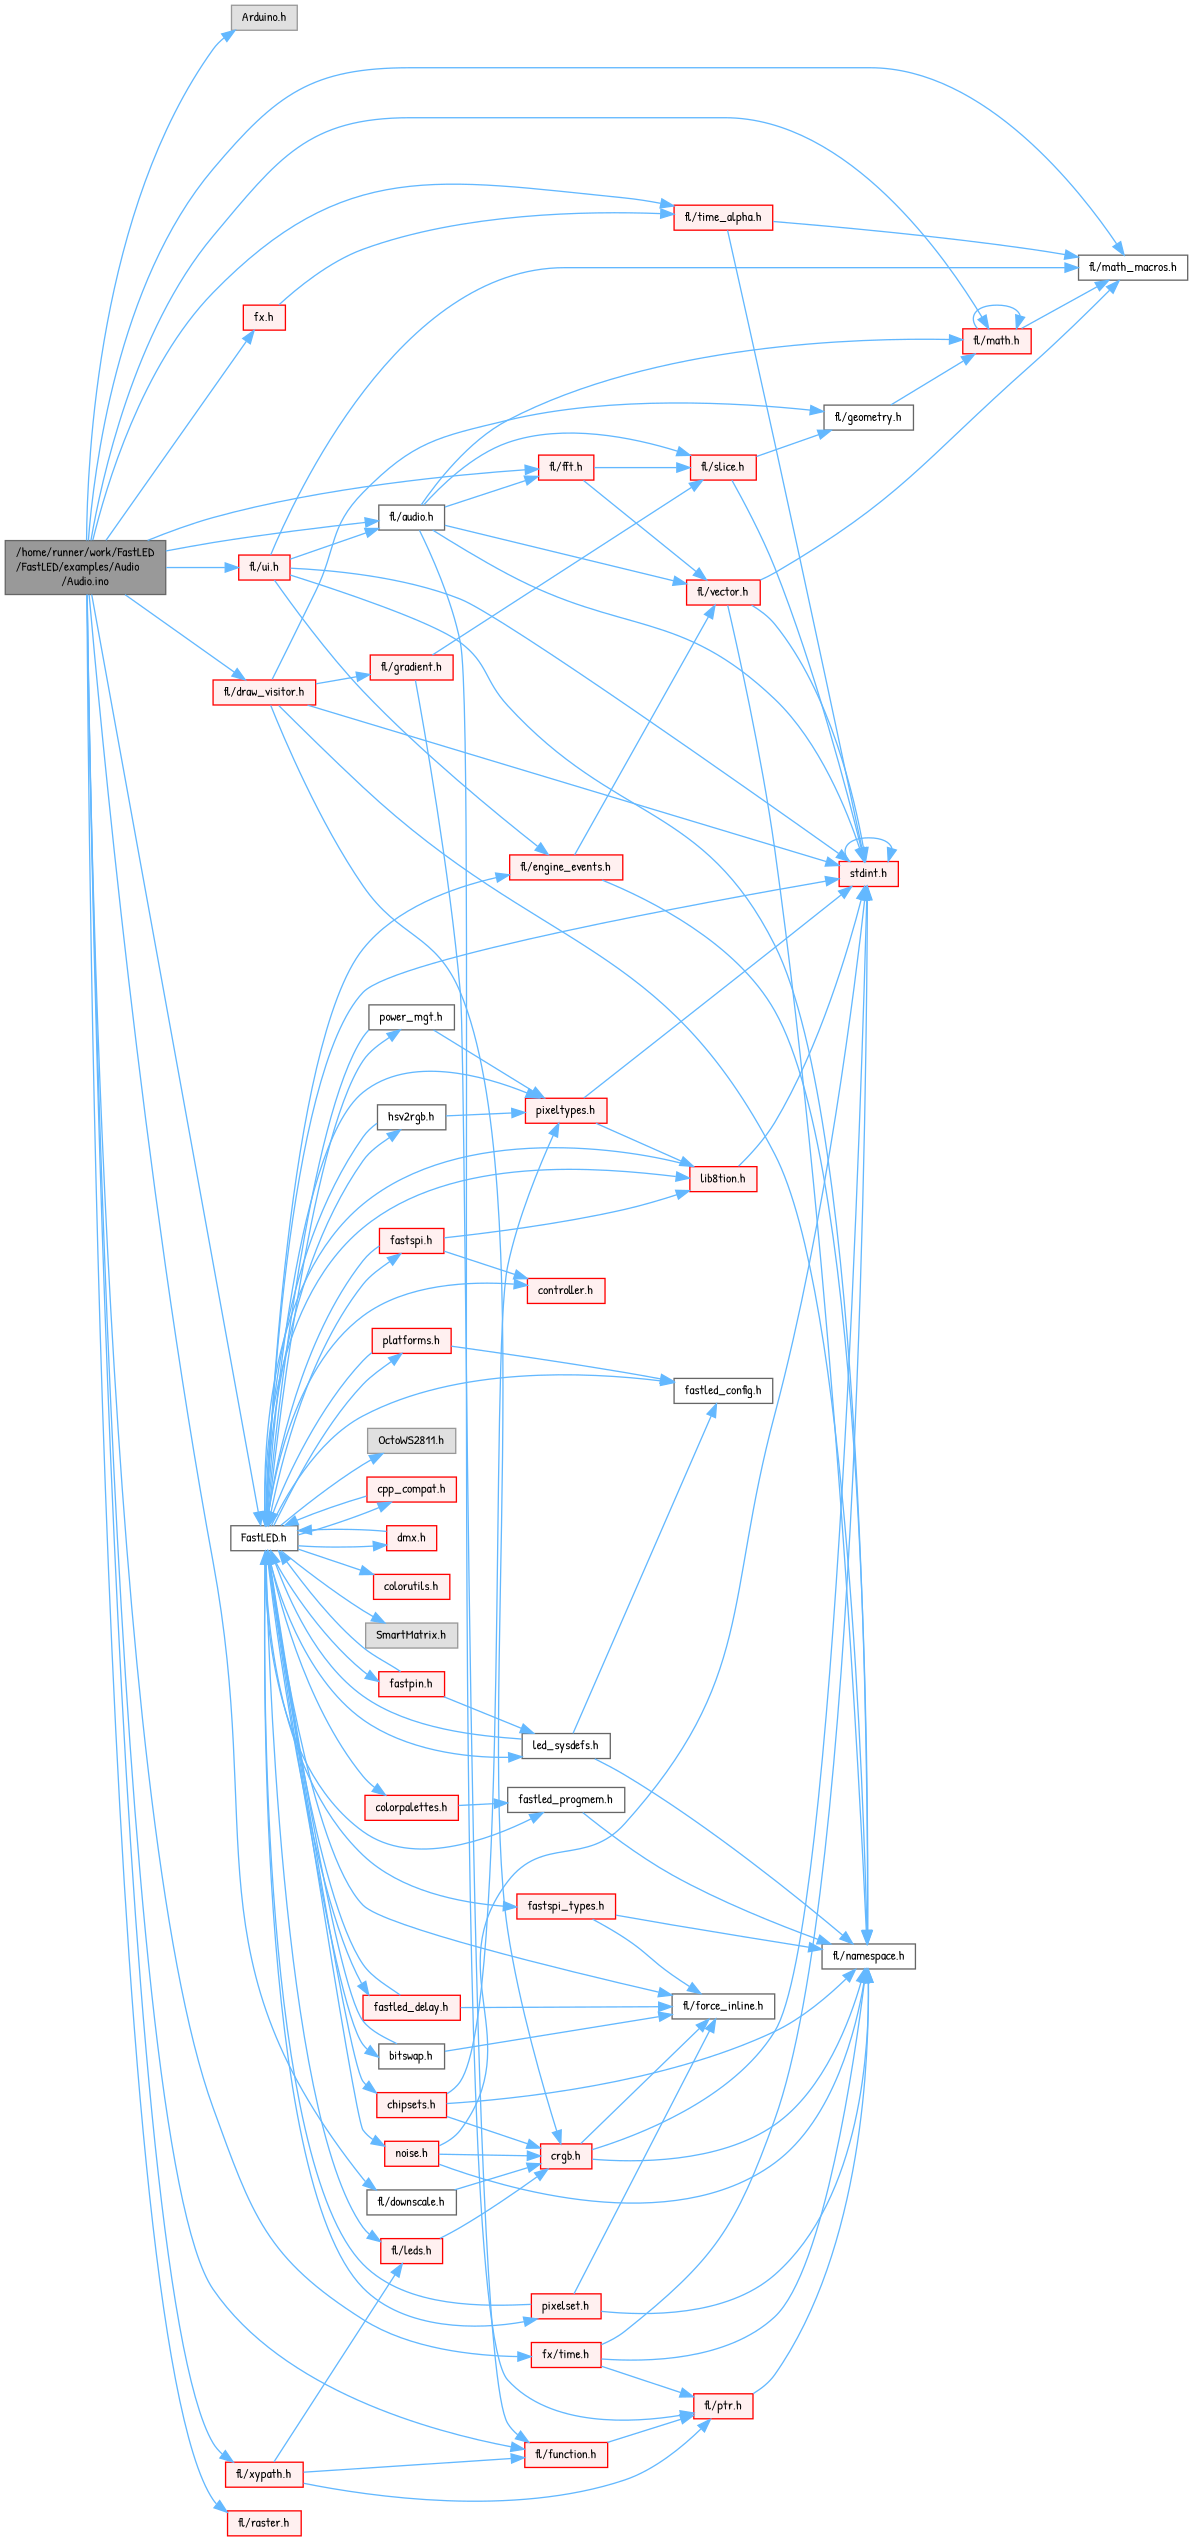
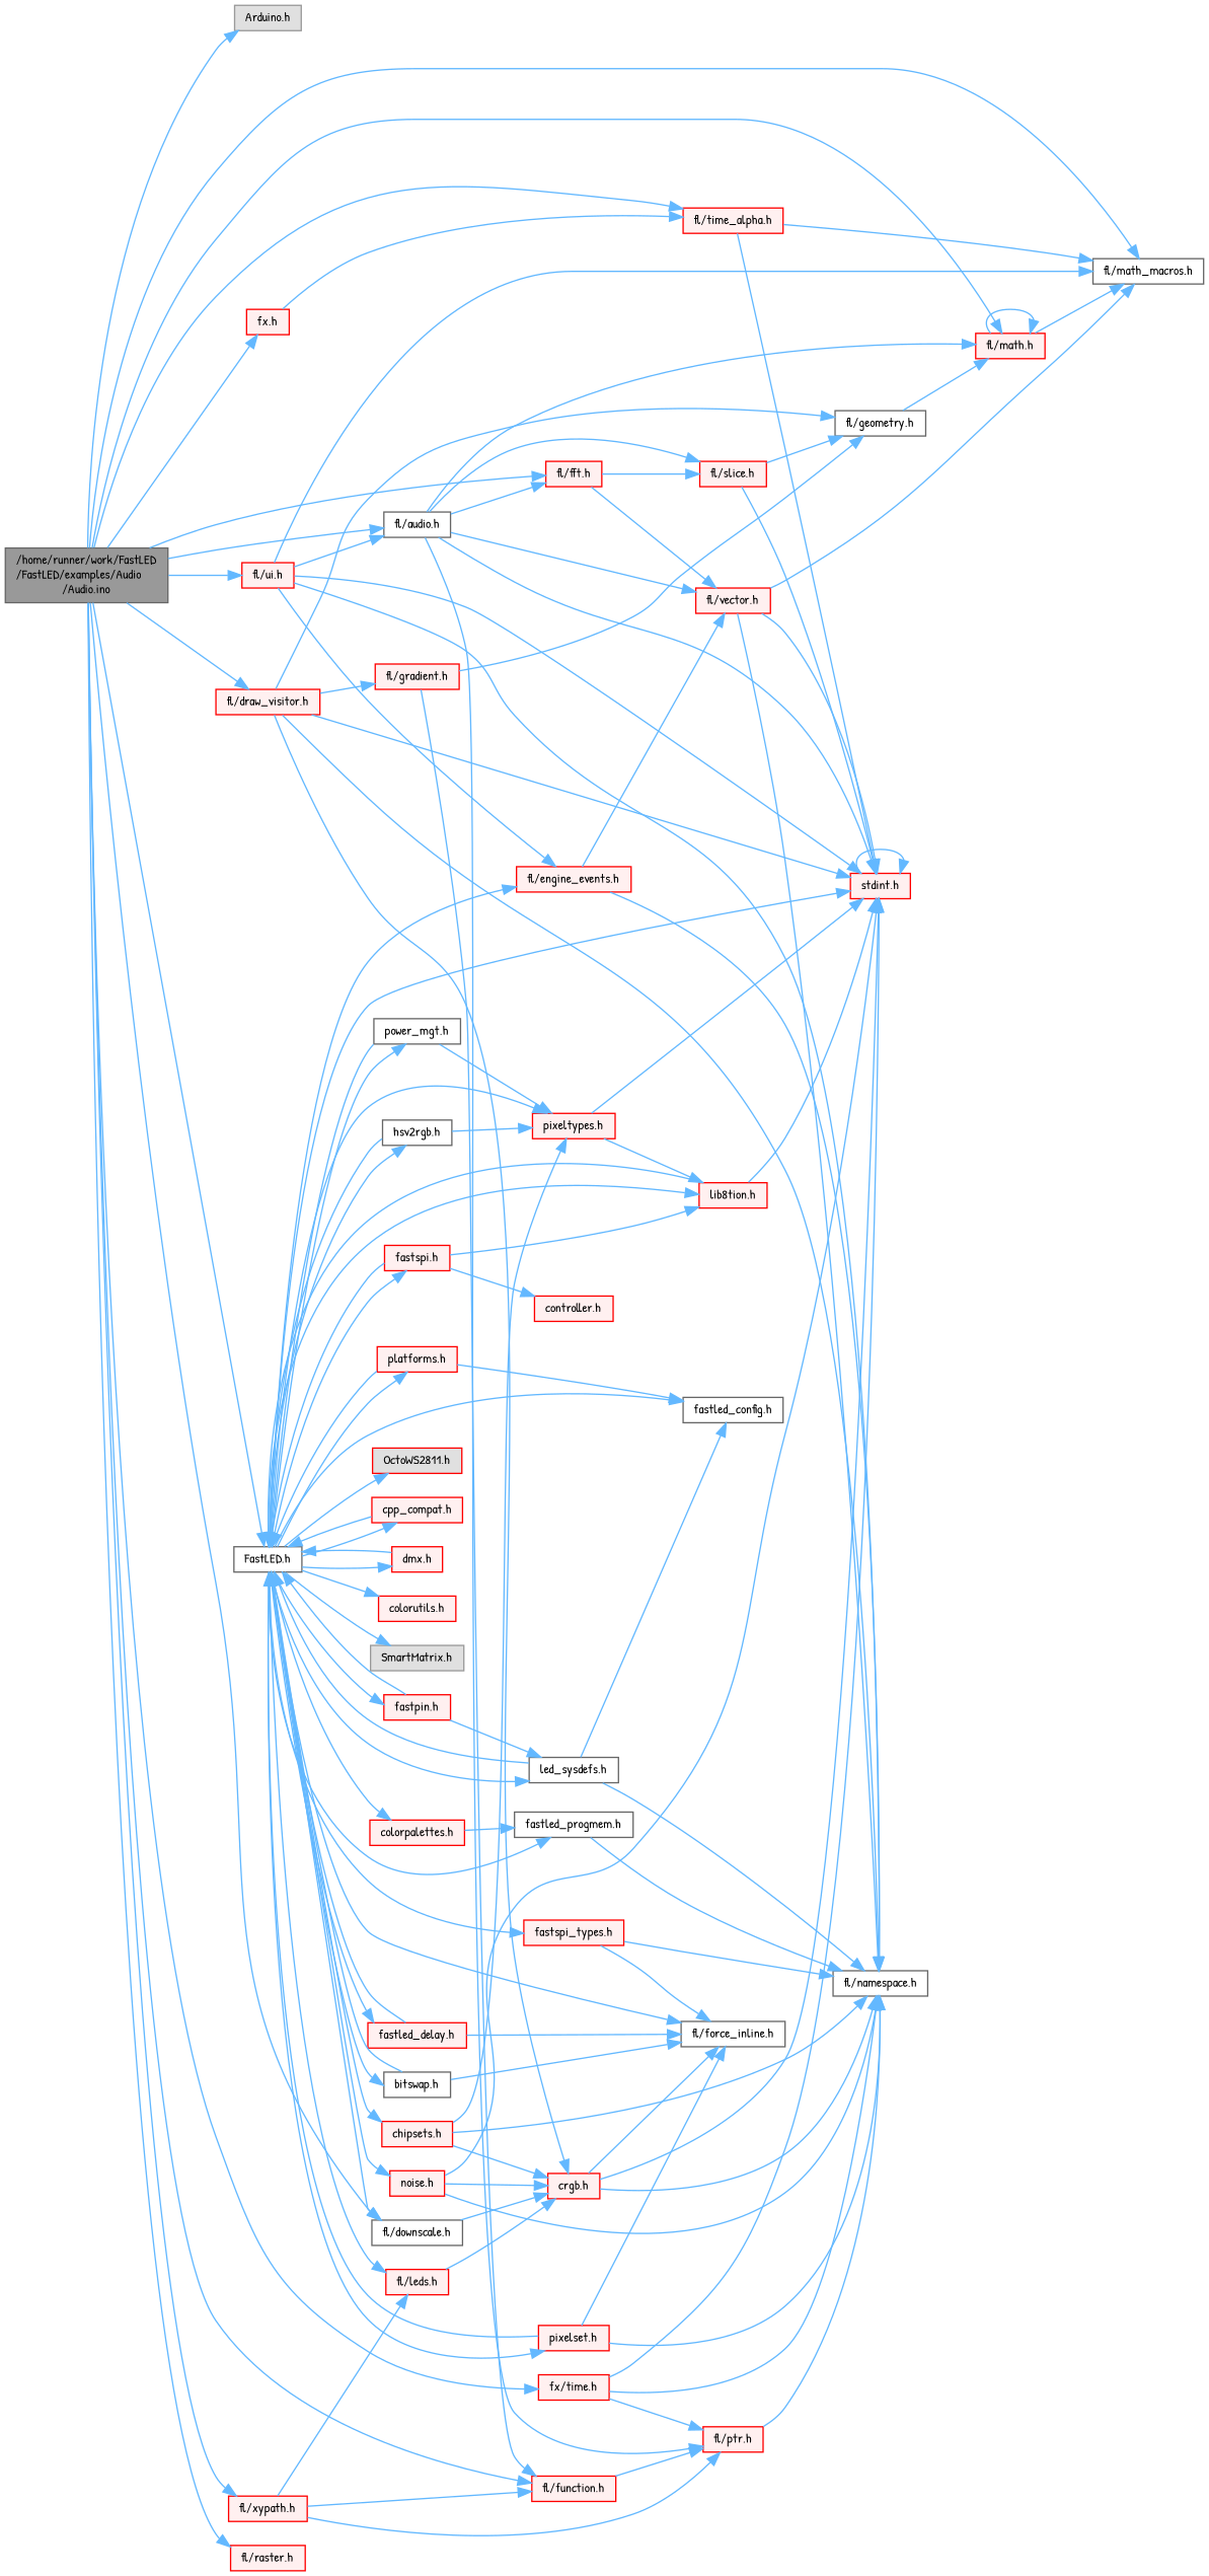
  digraph {
    fontname="Patrick Hand"
    rankdir=LR
    node [color=red fillcolor="#FFF0F0" fontname="Patrick Hand" fontsize=10 shape=box style=filled]
    edge [color=steelblue1 fontname="Patrick Hand" fontsize=10 labelfontname=Helvetica labelfontsize=10 style=solid]
    n1 [color=gray40 fillcolor=grey60 fontcolor=black height=0.2 label="/home/runner/work/FastLED\l/FastLED/examples/Audio\l/Audio.ino" width=0.4]
    n2 [color=grey60 fillcolor="#E0E0E0" height=0.2 label="Arduino.h" width=0.4]
    n3 [color=grey40 fillcolor=white height=0.2 label="FastLED.h" width=0.4]
    n4 [color=grey40 fillcolor=white height=0.2 label="fl/math_macros.h" width=0.4]
    n5 [color=grey40 fillcolor=white height=0.2 label="fl/audio.h" width=0.4]
    n6 [height=0.2 label="fl/fft.h" width=0.4]
    n7 [height=0.2 label="fl/math.h" width=0.4]
    n8 [color=grey40 fillcolor=white height=0.2 label="fl/downscale.h" width=0.4]
    n9 [height=0.2 label="fl/draw_visitor.h" width=0.4]
    n10 [height=0.2 label="fl/function.h" width=0.4]
    n11 [height=0.2 label="fl/raster.h" width=0.4]
    n12 [height=0.2 label="fl/time_alpha.h" width=0.4]
    n13 [height=0.2 label="fl/ui.h" width=0.4]
    n14 [height=0.2 label="fl/xypath.h" width=0.4]
    n15 [height=0.2 label="fx.h" width=0.4]
    n16 [height=0.2 label="fx/time.h" width=0.4]
    n17 [height=0.2 label="stdint.h" width=0.4]
    n18 [color=grey60 fillcolor="#E0E0E0" height=0.2 label="SmartMatrix.h" width=0.4]
-   n19 [color=grey60 fillcolor="#E0E0E0" height=0.2 label="OctoWS2811.h" width=0.4]
+   n19 [fillcolor="#E0E0E0" height=0.2 label="OctoWS2811.h" width=0.4]
    n20 [color=grey40 fillcolor=white height=0.2 label="fl/force_inline.h" width=0.4]
    n21 [height=0.2 label="cpp_compat.h" width=0.4]
    n22 [color=grey40 fillcolor=white height=0.2 label="fastled_config.h" width=0.4]
    n23 [color=grey40 fillcolor=white height=0.2 label="led_sysdefs.h" width=0.4]
    n24 [height=0.2 label="fastled_delay.h" width=0.4]
    n25 [color=grey40 fillcolor=white height=0.2 label="bitswap.h" width=0.4]
    n26 [height=0.2 label="controller.h" width=0.4]
    n27 [height=0.2 label="fastpin.h" width=0.4]
    n28 [height=0.2 label="fastspi_types.h" width=0.4]
    n29 [height=0.2 label="dmx.h" width=0.4]
    n30 [height=0.2 label="platforms.h" width=0.4]
    n31 [color=grey40 fillcolor=white height=0.2 label="fastled_progmem.h" width=0.4]
    n32 [height=0.2 label="lib8tion.h" width=0.4]
    n33 [height=0.2 label="pixeltypes.h" width=0.4]
    n34 [color=grey40 fillcolor=white height=0.2 label="hsv2rgb.h" width=0.4]
    n35 [height=0.2 label="colorutils.h" width=0.4]
    n36 [height=0.2 label="pixelset.h" width=0.4]
    n37 [height=0.2 label="colorpalettes.h" width=0.4]
    n38 [height=0.2 label="noise.h" width=0.4]
    n39 [color=grey40 fillcolor=white height=0.2 label="power_mgt.h" width=0.4]
    n40 [height=0.2 label="fastspi.h" width=0.4]
    n41 [height=0.2 label="chipsets.h" width=0.4]
    n42 [height=0.2 label="fl/engine_events.h" width=0.4]
    n43 [height=0.2 label="fl/leds.h" width=0.4]
    n44 [height=0.2 label="fl/vector.h" width=0.4]
    n45 [height=0.2 label="fl/slice.h" width=0.4]
    n46 [height=0.2 label="fl/ptr.h" width=0.4]
    n47 [height=0.2 label="crgb.h" width=0.4]
    n48 [color=grey40 fillcolor=white height=0.2 label="fl/namespace.h" width=0.4]
    n49 [color=grey40 fillcolor=white height=0.2 label="fl/geometry.h" width=0.4]
    n50 [height=0.2 label="fl/gradient.h" width=0.4]
    n1 -> n2
    n1 -> n3
    n1 -> n4
    n1 -> n5
    n1 -> n6
    n1 -> n7
    n1 -> n8
    n1 -> n9
    n1 -> n10
    n1 -> n11
    n1 -> n12
    n1 -> n13
    n1 -> n14
    n1 -> n15
    n1 -> n16
    n3 -> n17
    n3 -> n18
    n3 -> n19
    n3 -> n20
    n3 -> n21
    n3 -> n22
    n3 -> n23
    n3 -> n24
    n3 -> n25
-   n3 -> n26
+   n3 -> n8
    n3 -> n27
    n3 -> n28
    n3 -> n29
    n3 -> n30
    n3 -> n31
    n3 -> n32
    n3 -> n33
    n3 -> n34
    n3 -> n35
    n3 -> n36
    n3 -> n37
    n3 -> n38
    n3 -> n39
    n3 -> n40
    n3 -> n41
    n3 -> n42
    n3 -> n43
    n5 -> n6
    n5 -> n7
    n5 -> n17
    n5 -> n44
    n5 -> n45
    n5 -> n46
    n6 -> n44
    n6 -> n45
    n7 -> n4
    n7 -> n7
    n8 -> n47
    n9 -> n17
    n9 -> n47
    n9 -> n48
    n9 -> n49
    n9 -> n50
    n10 -> n46
    n12 -> n4
    n12 -> n17
    n13 -> n4
    n13 -> n5
    n13 -> n17
    n13 -> n42
    n13 -> n48
    n14 -> n10
    n14 -> n43
    n14 -> n46
    n15 -> n12
    n16 -> n17
    n16 -> n46
    n16 -> n48
    n17 -> n17
    n21 -> n3
    n23 -> n3
    n23 -> n22
    n23 -> n48
    n24 -> n3
    n24 -> n20
    n25 -> n3
    n25 -> n20
    n27 -> n3
    n27 -> n23
    n28 -> n20
    n28 -> n48
    n29 -> n3
    n30 -> n3
    n30 -> n22
    n31 -> n48
    n32 -> n3
    n32 -> n17
    n33 -> n17
    n33 -> n32
    n34 -> n3
    n34 -> n33
    n36 -> n3
    n36 -> n20
    n36 -> n48
    n37 -> n31
    n38 -> n17
    n38 -> n47
    n38 -> n48
    n39 -> n3
    n39 -> n33
    n40 -> n3
    n40 -> n26
    n40 -> n32
    n41 -> n33
    n41 -> n47
    n41 -> n48
    n42 -> n44
    n42 -> n48
    n43 -> n47
    n44 -> n4
    n44 -> n17
    n44 -> n48
    n45 -> n17
    n45 -> n49
    n46 -> n48
    n47 -> n17
    n47 -> n20
    n47 -> n48
    n49 -> n7
    n50 -> n10
-   n50 -> n45
+   n50 -> n49
  }
